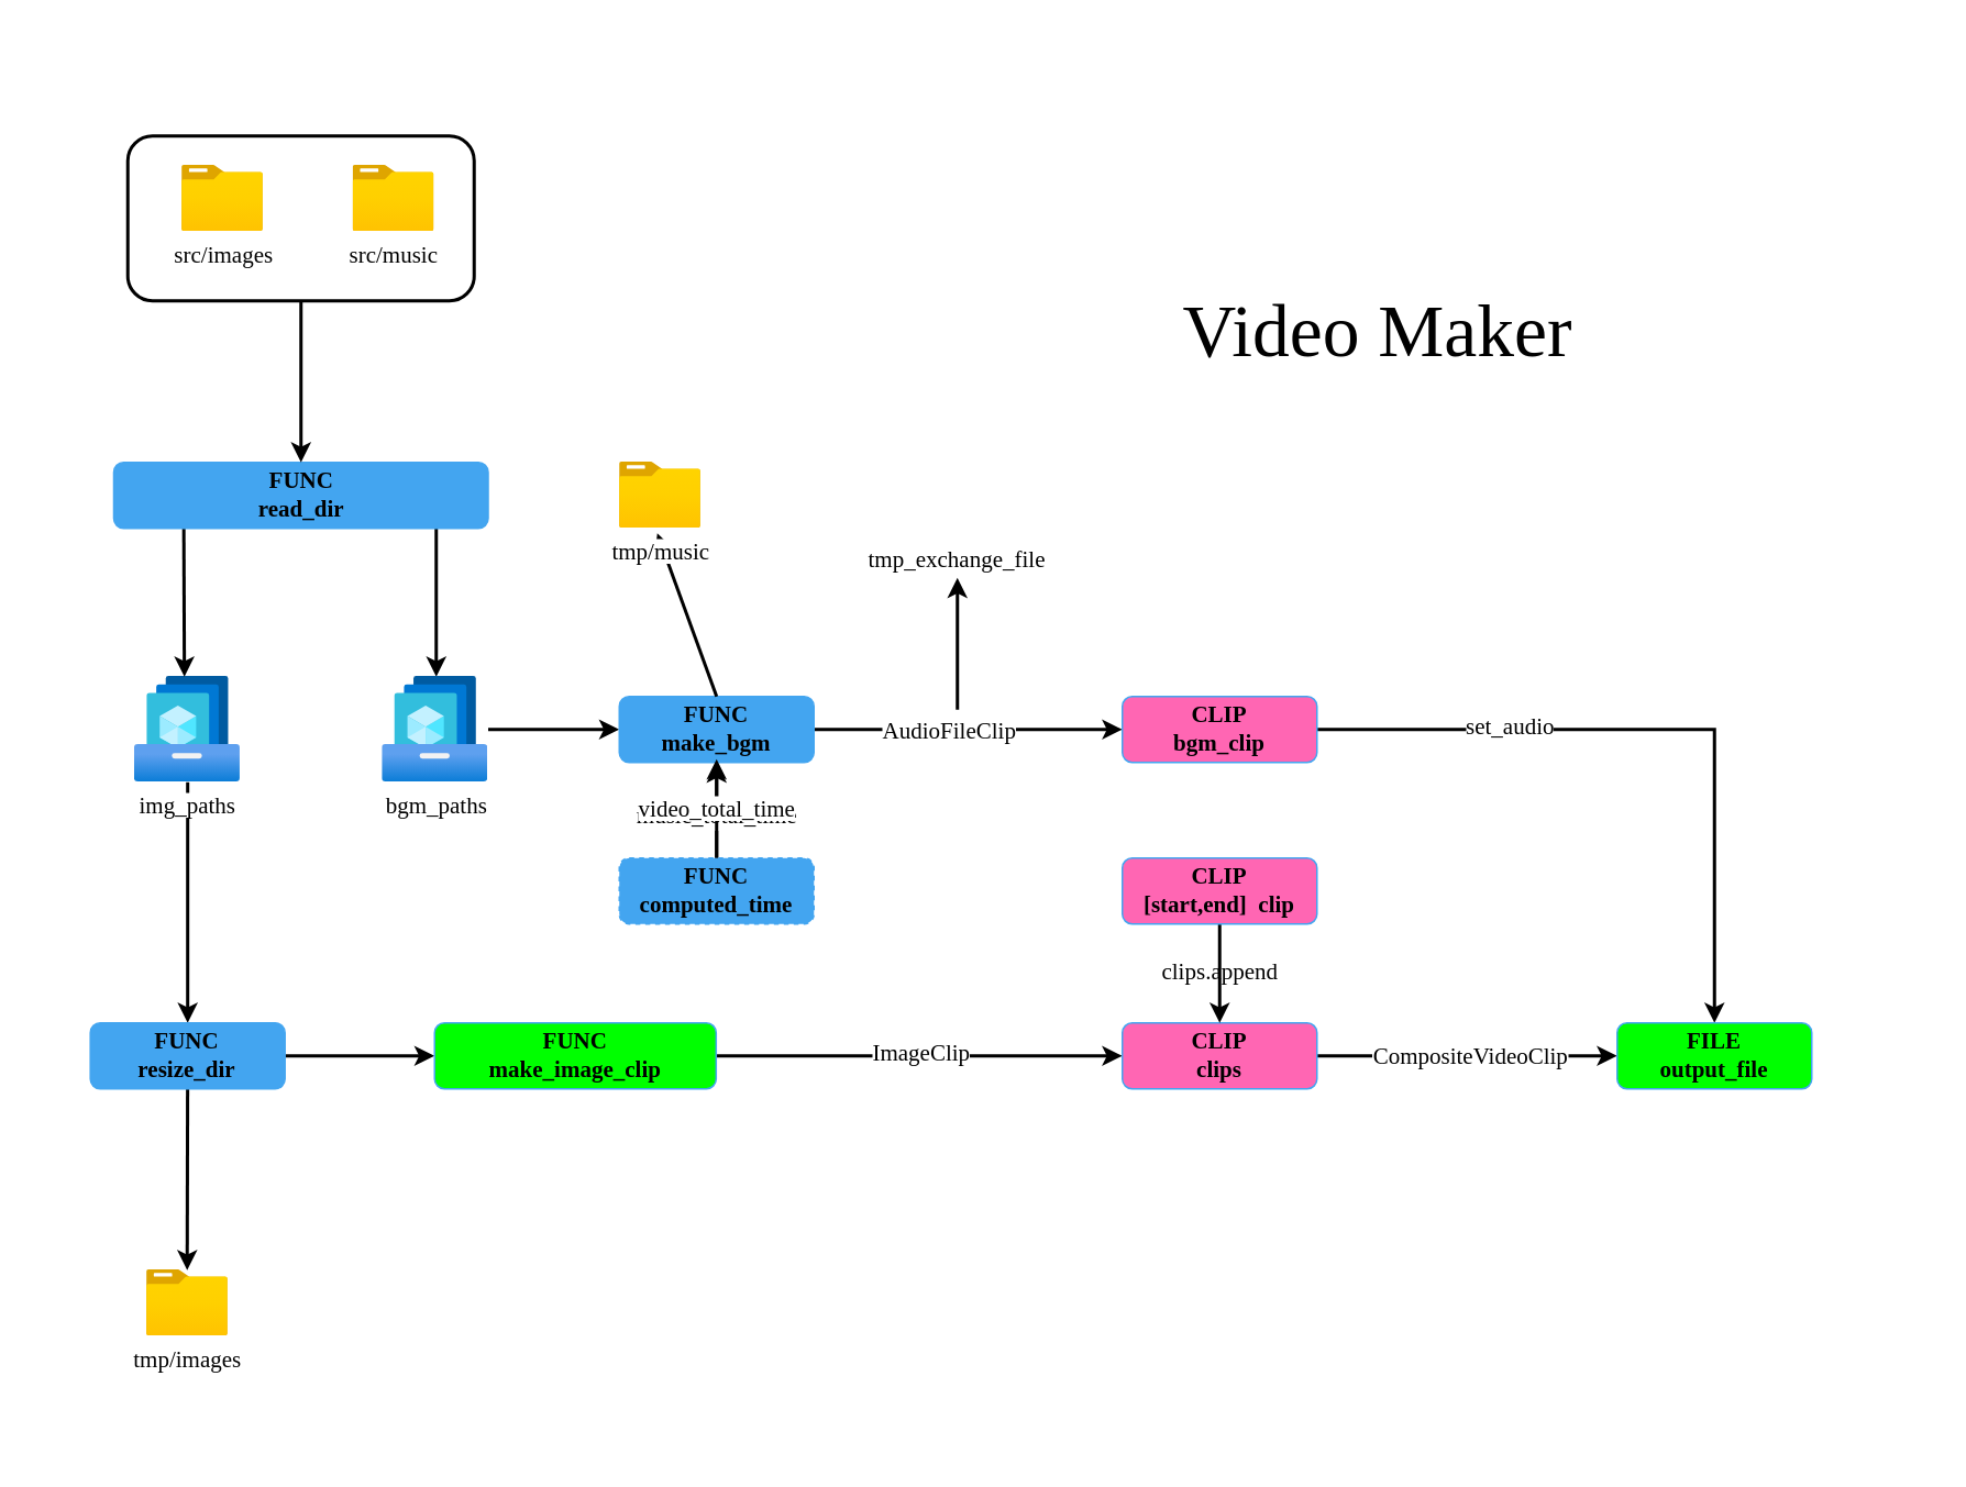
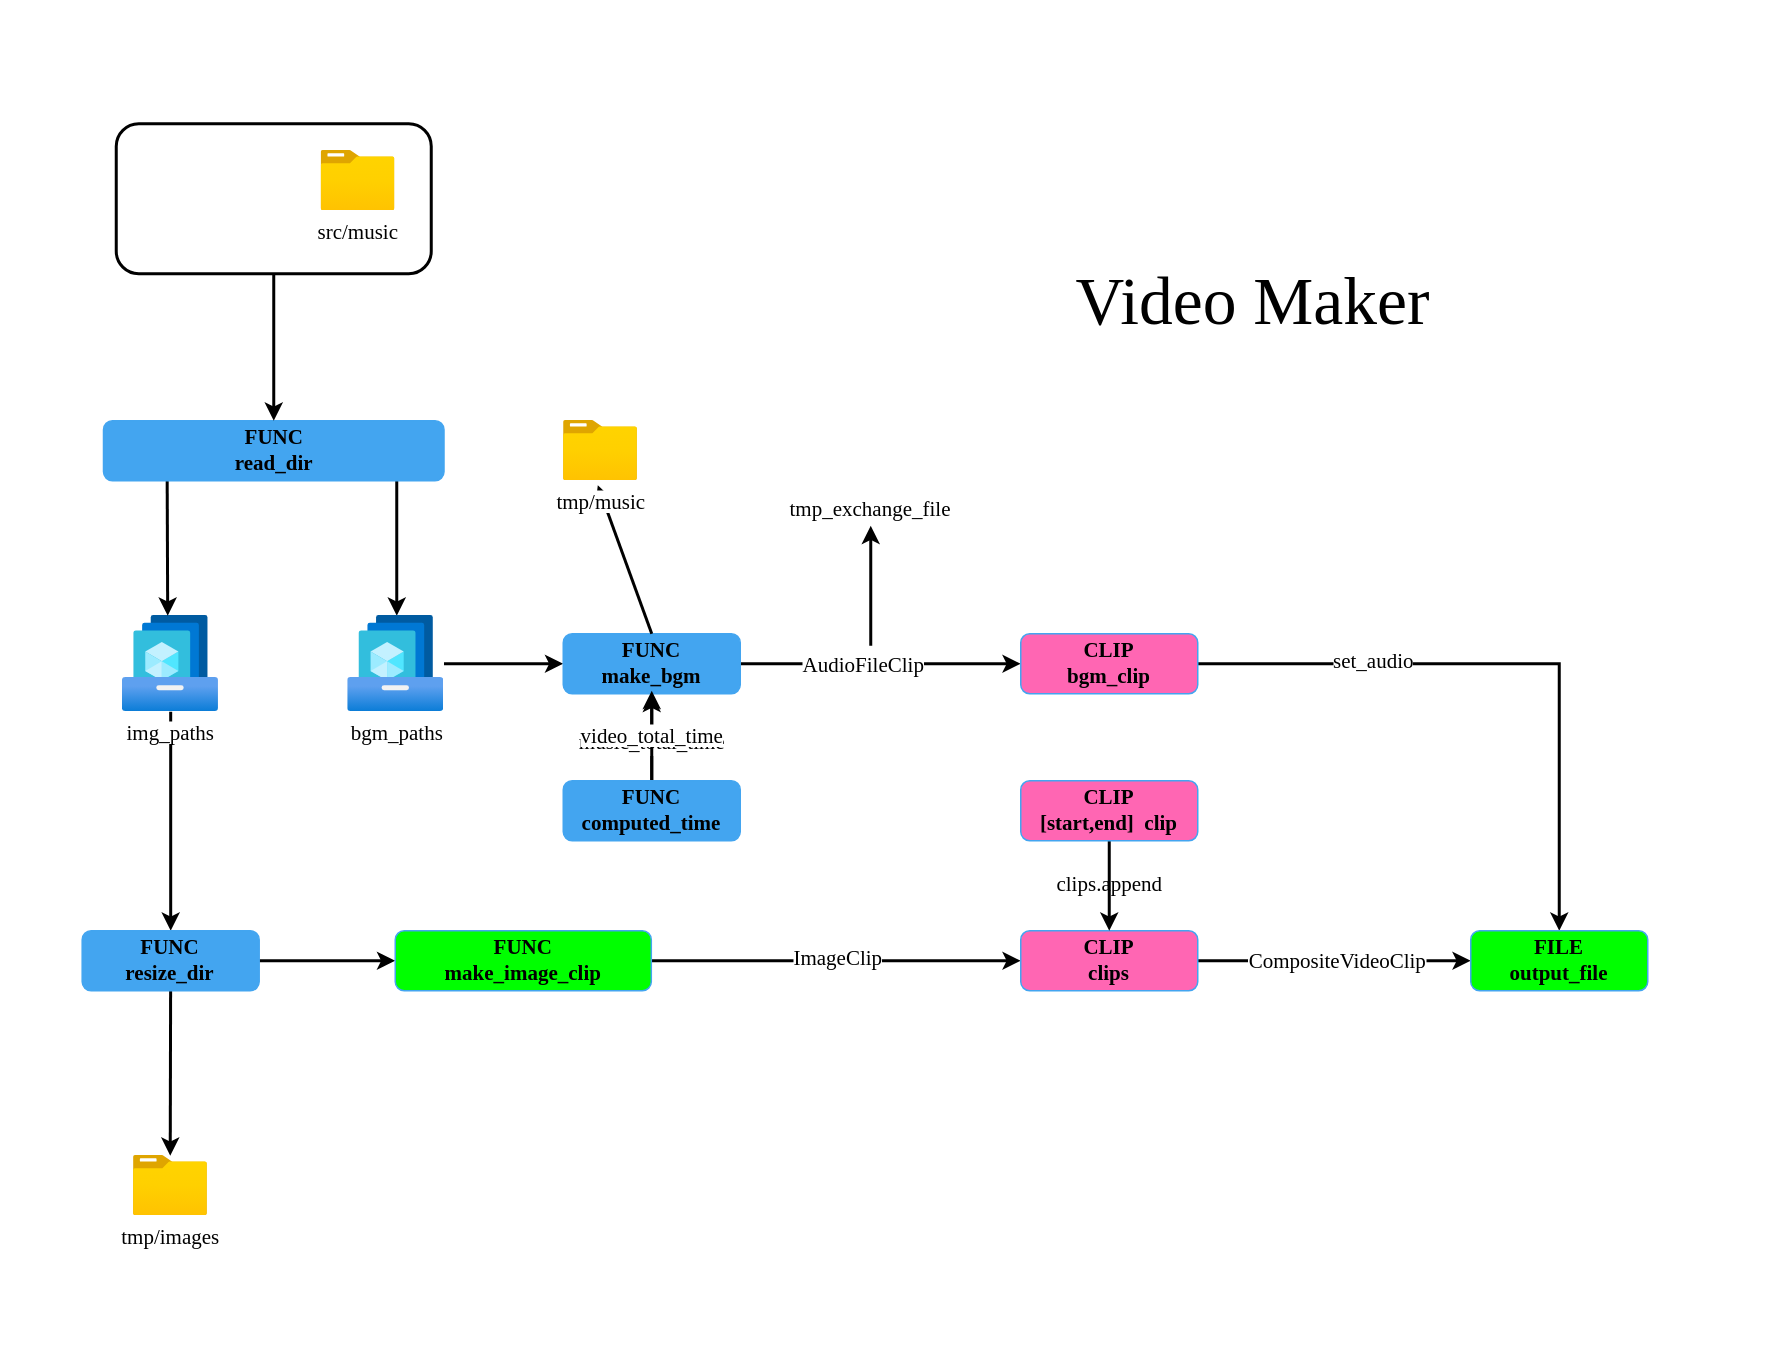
  <mxCell id="0" />
  <mxCell id="1" parent="0" />
  <mxCell id="2" value="" style="rounded=1;whiteSpace=wrap;html=1;fontFamily=Comic Sans MS;fillColor=#FFFFFF;strokeColor=none;arcSize=1;labelBackgroundColor=none;fontColor=#000000;labelBorderColor=none;fontSize=14;" vertex="1" parent="1"><mxGeometry width="1150" height="860" as="geometry" x="20" y="20" /></mxCell>
  <mxCell id="3" value="" style="rounded=1;whiteSpace=wrap;html=1;fillColor=none;labelBackgroundColor=none;fontColor=#000000;labelBorderColor=none;fontFamily=Comic Sans MS;strokeWidth=2;strokeColor=#000000;fontSize=14;" parent="1" vertex="1"><mxGeometry x="77" y="82" width="210" height="100" as="geometry" /></mxCell>
  <mxCell id="4" style="edgeStyle=none;rounded=0;orthogonalLoop=1;jettySize=auto;html=1;entryX=0.5;entryY=0;entryDx=0;entryDy=0;labelBackgroundColor=none;fontColor=#000000;labelBorderColor=none;fontFamily=Comic Sans MS;strokeWidth=2;strokeColor=#000000;fontSize=14;" parent="1" source="5" target="11" edge="1"><mxGeometry relative="1" as="geometry" /></mxCell>
  <mxCell id="5" value="&lt;font style=&quot;background-color: rgb(255, 255, 255); font-size: 14px;&quot;&gt;img_paths&lt;/font&gt;" style="aspect=fixed;html=1;points=[];align=center;image;fontSize=14;image=img/lib/azure2/compute/Shared_Image_Galleries.svg;labelBackgroundColor=none;fontColor=#000000;labelBorderColor=none;fontFamily=Comic Sans MS;" parent="1" vertex="1"><mxGeometry x="81.29" y="410" width="64" height="64" as="geometry" /></mxCell>
  <mxCell id="6" style="rounded=0;orthogonalLoop=1;jettySize=auto;html=1;exitX=0.187;exitY=1;exitDx=0;exitDy=0;entryX=0.469;entryY=0;entryDx=0;entryDy=0;entryPerimeter=0;exitPerimeter=0;labelBackgroundColor=none;fontColor=#000000;labelBorderColor=none;fontFamily=Comic Sans MS;strokeColor=#000000;strokeWidth=2;fontSize=14;" parent="1" source="8" target="5" edge="1"><mxGeometry relative="1" as="geometry" /></mxCell>
  <mxCell id="7" style="edgeStyle=none;rounded=0;orthogonalLoop=1;jettySize=auto;html=1;entryX=0.508;entryY=0;entryDx=0;entryDy=0;entryPerimeter=0;labelBackgroundColor=none;fontColor=#000000;labelBorderColor=none;fontFamily=Comic Sans MS;strokeColor=#000000;strokeWidth=2;fontSize=14;" parent="1" target="16" edge="1"><mxGeometry relative="1" as="geometry"><mxPoint x="264" y="320" as="sourcePoint" /></mxGeometry></mxCell>
  <mxCell id="8" value="FUNC&lt;br style=&quot;font-size: 14px;&quot;&gt;read_dir" style="rounded=1;whiteSpace=wrap;html=1;strokeColor=#43A5F0;fillColor=#43A5F0;fontStyle=1;fontFamily=Comic Sans MS;labelBackgroundColor=none;fontColor=#000000;labelBorderColor=none;fontSize=14;" parent="1" vertex="1"><mxGeometry x="68.5" y="280" width="227" height="40" as="geometry" /></mxCell>
  <mxCell id="9" style="edgeStyle=orthogonalEdgeStyle;rounded=0;orthogonalLoop=1;jettySize=auto;html=1;labelBackgroundColor=none;fontColor=#000000;labelBorderColor=none;fontFamily=Comic Sans MS;strokeColor=#000000;strokeWidth=2;fontSize=14;" edge="1" parent="1" source="11" target="19"><mxGeometry relative="1" as="geometry" /></mxCell>
  <mxCell id="10" style="rounded=0;orthogonalLoop=1;jettySize=auto;html=1;entryX=0.494;entryY=0;entryDx=0;entryDy=0;entryPerimeter=0;fontFamily=Comic Sans MS;labelBackgroundColor=none;fontColor=#000000;labelBorderColor=none;strokeColor=#000000;strokeWidth=2;fontSize=14;" edge="1" parent="1" source="11" target="37"><mxGeometry relative="1" as="geometry" /></mxCell>
  <mxCell id="11" value="FUNC&lt;br style=&quot;font-size: 14px;&quot;&gt;resize_dir" style="rounded=1;whiteSpace=wrap;html=1;strokeColor=#43A5F0;fillColor=#43A5F0;fontStyle=1;fontFamily=Comic Sans MS;labelBackgroundColor=none;fontColor=#000000;labelBorderColor=none;fontSize=14;" parent="1" vertex="1"><mxGeometry x="54.29" y="620" width="118" height="40" as="geometry" /></mxCell>
- <mxCell id="12" value="&lt;font style=&quot;font-size: 14px;&quot;&gt;src/images&lt;/font&gt;" style="aspect=fixed;html=1;points=[];align=center;image;fontSize=14;image=img/lib/azure2/general/Folder_Blank.svg;labelBackgroundColor=none;fontColor=#000000;labelBorderColor=none;fontFamily=Comic Sans MS;" parent="1" vertex="1"><mxGeometry x="110" y="100" width="49.29" height="40" as="geometry" /></mxCell>
  <mxCell id="13" value="&lt;font style=&quot;font-size: 14px;&quot;&gt;src/music&lt;/font&gt;" style="aspect=fixed;html=1;points=[];align=center;image;fontSize=14;image=img/lib/azure2/general/Folder_Blank.svg;labelBackgroundColor=none;fontColor=#000000;labelBorderColor=none;fontFamily=Comic Sans MS;" parent="1" vertex="1"><mxGeometry x="213.71" y="100" width="49.29" height="40" as="geometry" /></mxCell>
  <mxCell id="14" style="edgeStyle=orthogonalEdgeStyle;rounded=0;orthogonalLoop=1;jettySize=auto;html=1;labelBackgroundColor=none;fontColor=#000000;labelBorderColor=none;fontFamily=Comic Sans MS;strokeColor=#000000;strokeWidth=2;fontSize=14;" parent="1" source="3" target="8" edge="1"><mxGeometry relative="1" as="geometry" /></mxCell>
  <mxCell id="15" style="edgeStyle=orthogonalEdgeStyle;rounded=0;orthogonalLoop=1;jettySize=auto;html=1;entryX=0;entryY=0.5;entryDx=0;entryDy=0;labelBackgroundColor=none;fontColor=#000000;labelBorderColor=none;fontFamily=Comic Sans MS;strokeColor=#000000;strokeWidth=2;fontSize=14;" edge="1" parent="1" source="16" target="22"><mxGeometry relative="1" as="geometry" /></mxCell>
  <mxCell id="16" value="&lt;font style=&quot;font-size: 14px;&quot;&gt;bgm_paths&lt;/font&gt;" style="aspect=fixed;html=1;points=[];align=center;image;fontSize=14;image=img/lib/azure2/compute/Shared_Image_Galleries.svg;labelBackgroundColor=none;fontColor=#000000;labelBorderColor=none;fontFamily=Comic Sans MS;" parent="1" vertex="1"><mxGeometry x="231.5" y="410" width="64" height="64" as="geometry" /></mxCell>
  <mxCell id="17" style="edgeStyle=none;rounded=0;orthogonalLoop=1;jettySize=auto;html=1;entryX=0;entryY=0.5;entryDx=0;entryDy=0;fontFamily=Comic Sans MS;labelBackgroundColor=none;fontColor=#000000;labelBorderColor=none;strokeColor=#000000;strokeWidth=2;fontSize=14;" edge="1" parent="1" source="19" target="33"><mxGeometry relative="1" as="geometry" /></mxCell>
  <mxCell id="18" value="ImageClip" style="edgeLabel;html=1;align=center;verticalAlign=middle;resizable=0;points=[];fontFamily=Comic Sans MS;labelBackgroundColor=#ffffff;fontColor=#000000;labelBorderColor=none;fontSize=14;" vertex="1" connectable="0" parent="17"><mxGeometry x="0.155" y="-2" relative="1" as="geometry"><mxPoint x="-18.06" y="-4" as="offset" /></mxGeometry></mxCell>
  <mxCell id="19" value="FUNC&lt;br style=&quot;font-size: 14px;&quot;&gt;make_image_clip" style="rounded=1;whiteSpace=wrap;html=1;strokeColor=#43A5F0;fillColor=#00ff00;fontStyle=1;fontFamily=Comic Sans MS;labelBackgroundColor=none;fontColor=#000000;labelBorderColor=none;fontSize=14;" vertex="1" parent="1"><mxGeometry x="263" y="620" width="170.71" height="40" as="geometry" /></mxCell>
  <mxCell id="20" style="edgeStyle=none;rounded=0;orthogonalLoop=1;jettySize=auto;html=1;fontFamily=Comic Sans MS;labelBackgroundColor=none;fontColor=#000000;labelBorderColor=none;strokeColor=#000000;strokeWidth=2;fontSize=14;" edge="1" parent="1" source="22" target="30"><mxGeometry relative="1" as="geometry" /></mxCell>
  <mxCell id="21" value="&lt;span style=&quot;background-color: rgb(255, 255, 255); font-size: 14px;&quot;&gt;AudioFileClip&lt;/span&gt;" style="edgeLabel;html=1;align=center;verticalAlign=middle;resizable=0;points=[];fontFamily=Comic Sans MS;labelBackgroundColor=none;fontColor=#000000;labelBorderColor=none;fontSize=14;" vertex="1" connectable="0" parent="20"><mxGeometry x="-0.134" y="-1" relative="1" as="geometry"><mxPoint as="offset" /></mxGeometry></mxCell>
  <mxCell id="22" value="FUNC&lt;br style=&quot;font-size: 14px;&quot;&gt;make_bgm" style="rounded=1;whiteSpace=wrap;html=1;strokeColor=#43A5F0;fillColor=#43A5F0;fontStyle=1;fontFamily=Comic Sans MS;labelBackgroundColor=none;fontColor=#000000;labelBorderColor=none;fontSize=14;" vertex="1" parent="1"><mxGeometry x="375" y="422" width="118" height="40" as="geometry" /></mxCell>
  <mxCell id="23" style="rounded=0;orthogonalLoop=1;jettySize=auto;html=1;labelBackgroundColor=none;fontColor=#000000;labelBorderColor=none;fontFamily=Comic Sans MS;strokeWidth=2;strokeColor=#000000;fontSize=14;" edge="1" parent="1" source="26"><mxGeometry relative="1" as="geometry"><mxPoint x="434" y="460" as="targetPoint" /></mxGeometry></mxCell>
  <mxCell id="24" value="music_total_time" style="edgeLabel;html=1;align=center;verticalAlign=middle;resizable=0;points=[];fontFamily=Comic Sans MS;labelBackgroundColor=#ffffff;fontColor=#000000;labelBorderColor=none;fontSize=14;" vertex="1" connectable="0" parent="23"><mxGeometry x="-0.118" y="1" relative="1" as="geometry"><mxPoint as="offset" /></mxGeometry></mxCell>
  <mxCell id="25" value="&lt;span style=&quot;background-color: rgb(255, 255, 255); font-size: 14px;&quot;&gt;video_total_time&lt;/span&gt;" style="edgeStyle=none;rounded=0;orthogonalLoop=1;jettySize=auto;html=1;fontFamily=Comic Sans MS;labelBackgroundColor=none;fontColor=#000000;labelBorderColor=none;strokeColor=#000000;strokeWidth=2;fontSize=14;" edge="1" parent="1" source="26" target="22"><mxGeometry relative="1" as="geometry" /></mxCell>
- <mxCell id="26" value="FUNC&lt;br style=&quot;font-size: 14px;&quot;&gt;computed_time" style="rounded=1;whiteSpace=wrap;html=1;strokeColor=#43A5F0;fillColor=#43A5F0;fontStyle=1;fontFamily=Comic Sans MS;labelBackgroundColor=none;fontColor=#000000;labelBorderColor=none;fontSize=14;dashed=1;" vertex="1" parent="1"><mxGeometry x="375" y="520" width="118" height="40" as="geometry" /></mxCell>
+ <mxCell id="26" value="FUNC&lt;br style=&quot;font-size: 14px;&quot;&gt;computed_time" style="rounded=1;whiteSpace=wrap;html=1;strokeColor=#43A5F0;fillColor=#43A5F0;fontStyle=1;fontFamily=Comic Sans MS;labelBackgroundColor=none;fontColor=#000000;labelBorderColor=none;fontSize=14;" vertex="1" parent="1"><mxGeometry x="375" y="520" width="118" height="40" as="geometry" /></mxCell>
  <mxCell id="27" style="edgeStyle=orthogonalEdgeStyle;rounded=0;orthogonalLoop=1;jettySize=auto;html=1;entryX=0.5;entryY=0;entryDx=0;entryDy=0;fontFamily=Comic Sans MS;labelBackgroundColor=none;fontColor=#000000;labelBorderColor=none;strokeColor=#000000;strokeWidth=2;fontSize=14;" edge="1" parent="1" source="30" target="36"><mxGeometry relative="1" as="geometry" /></mxCell>
  <mxCell id="28" value="set_audio" style="edgeLabel;html=1;align=center;verticalAlign=middle;resizable=0;points=[];fontFamily=Comic Sans MS;labelBackgroundColor=#ffffff;fontColor=#000000;labelBorderColor=none;fontSize=14;" vertex="1" connectable="0" parent="27"><mxGeometry x="-0.012" y="-2" relative="1" as="geometry"><mxPoint x="-91" y="-4" as="offset" /></mxGeometry></mxCell>
  <mxCell id="29" style="edgeStyle=none;rounded=0;orthogonalLoop=1;jettySize=auto;html=1;entryX=0.46;entryY=1.075;entryDx=0;entryDy=0;entryPerimeter=0;fontFamily=Comic Sans MS;exitX=0.5;exitY=0;exitDx=0;exitDy=0;labelBackgroundColor=none;fontColor=#000000;labelBorderColor=none;strokeColor=#000000;strokeWidth=2;fontSize=14;" edge="1" parent="1" source="22" target="38"><mxGeometry relative="1" as="geometry" /></mxCell>
  <mxCell id="30" value="CLIP&lt;br style=&quot;font-size: 14px;&quot;&gt;bgm_clip" style="rounded=1;whiteSpace=wrap;html=1;strokeColor=#43A5F0;fontStyle=1;fontFamily=Comic Sans MS;fillColor=#FF66B3;labelBackgroundColor=none;fontColor=#000000;labelBorderColor=none;fontSize=14;" vertex="1" parent="1"><mxGeometry x="680" y="422" width="118" height="40" as="geometry" /></mxCell>
  <mxCell id="31" style="edgeStyle=none;rounded=0;orthogonalLoop=1;jettySize=auto;html=1;fontFamily=Comic Sans MS;labelBackgroundColor=none;fontColor=#000000;labelBorderColor=none;strokeColor=#000000;strokeWidth=2;fontSize=14;" edge="1" parent="1" source="33" target="36"><mxGeometry relative="1" as="geometry" /></mxCell>
  <mxCell id="32" value="CompositeVideoClip" style="edgeLabel;html=1;align=center;verticalAlign=middle;resizable=0;points=[];fontFamily=Comic Sans MS;labelBackgroundColor=#ffffff;fontColor=#000000;labelBorderColor=none;fontSize=14;" vertex="1" connectable="0" parent="31"><mxGeometry x="0.158" y="-4" relative="1" as="geometry"><mxPoint x="-13" y="-4" as="offset" /></mxGeometry></mxCell>
  <mxCell id="33" value="CLIP&lt;br style=&quot;font-size: 14px;&quot;&gt;clips" style="rounded=1;whiteSpace=wrap;html=1;strokeColor=#43A5F0;fontStyle=1;fontFamily=Comic Sans MS;fillColor=#FF66B3;labelBackgroundColor=none;fontColor=#000000;labelBorderColor=none;fontSize=14;" vertex="1" parent="1"><mxGeometry x="680" y="620" width="118" height="40" as="geometry" /></mxCell>
  <mxCell id="34" value="clips.append" style="edgeStyle=none;rounded=0;orthogonalLoop=1;jettySize=auto;html=1;entryX=0.5;entryY=0;entryDx=0;entryDy=0;fontFamily=Comic Sans MS;labelBackgroundColor=none;fontColor=#000000;labelBorderColor=none;strokeColor=#000000;strokeWidth=2;fontSize=14;" edge="1" parent="1" source="35" target="33"><mxGeometry relative="1" as="geometry" /></mxCell>
  <mxCell id="35" value="CLIP&lt;br style=&quot;font-size: 14px&quot;&gt;[start,end]&amp;nbsp; clip" style="rounded=1;whiteSpace=wrap;html=1;strokeColor=#43A5F0;fontStyle=1;fontFamily=Comic Sans MS;fillColor=#FF66B3;labelBackgroundColor=none;fontColor=#000000;labelBorderColor=none;fontSize=14;" vertex="1" parent="1"><mxGeometry x="680" y="520" width="118" height="40" as="geometry" /></mxCell>
  <mxCell id="36" value="FILE&lt;br style=&quot;font-size: 14px;&quot;&gt;output_file" style="rounded=1;whiteSpace=wrap;html=1;strokeColor=#43A5F0;fontStyle=1;fontFamily=Comic Sans MS;fillColor=#00FF00;labelBackgroundColor=none;fontColor=#000000;labelBorderColor=none;fontSize=14;" vertex="1" parent="1"><mxGeometry x="980" y="620" width="118" height="40" as="geometry" /></mxCell>
  <mxCell id="37" value="&lt;font style=&quot;font-size: 14px;&quot;&gt;tmp/images&lt;/font&gt;" style="aspect=fixed;html=1;points=[];align=center;image;fontSize=14;image=img/lib/azure2/general/Folder_Blank.svg;labelBackgroundColor=none;fontColor=#000000;labelBorderColor=none;fontFamily=Comic Sans MS;" vertex="1" parent="1"><mxGeometry x="88.64" y="770" width="49.29" height="40" as="geometry" /></mxCell>
  <mxCell id="38" value="&lt;font style=&quot;background-color: rgb(255, 255, 255); font-size: 14px;&quot;&gt;tmp/music&lt;/font&gt;" style="aspect=fixed;html=1;points=[];align=center;image;fontSize=14;image=img/lib/azure2/general/Folder_Blank.svg;labelBackgroundColor=none;fontColor=#000000;labelBorderColor=none;fontFamily=Comic Sans MS;" vertex="1" parent="1"><mxGeometry x="375.35" y="280" width="49.29" height="40" as="geometry" /></mxCell>
  <mxCell id="39" value="" style="endArrow=classic;html=1;fontFamily=Comic Sans MS;entryX=0.5;entryY=1;entryDx=0;entryDy=0;labelBackgroundColor=none;fontColor=#000000;labelBorderColor=none;strokeColor=#000000;strokeWidth=2;fontSize=14;" edge="1" parent="1" target="40"><mxGeometry width="50" height="50" relative="1" as="geometry"><mxPoint x="580" y="430" as="sourcePoint" /><mxPoint x="580" y="360" as="targetPoint" /></mxGeometry></mxCell>
  <mxCell id="40" value="tmp_exchange_file" style="text;html=1;strokeColor=none;fillColor=none;align=center;verticalAlign=middle;whiteSpace=wrap;rounded=0;fontFamily=Comic Sans MS;labelBackgroundColor=none;fontColor=#000000;labelBorderColor=none;fontSize=14;" vertex="1" parent="1"><mxGeometry x="560" y="330" width="40" height="20" as="geometry" /></mxCell>
  <mxCell id="41" value="Video Maker" style="text;html=1;strokeColor=none;fillColor=none;align=center;verticalAlign=middle;whiteSpace=wrap;rounded=0;labelBackgroundColor=#ffffff;fontFamily=Comic Sans MS;fontColor=#000000;fontSize=45;" vertex="1" parent="1"><mxGeometry x="630" y="130" width="410" height="140" as="geometry" /></mxCell>
